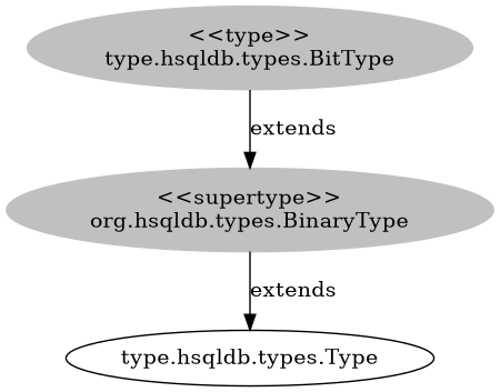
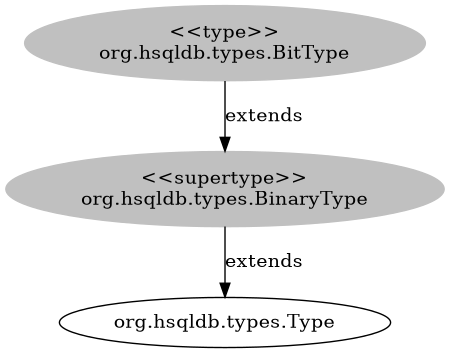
  digraph {
    node [color=grey style=filled]
-   n1 [label="<<type>>\ntype.hsqldb.types.BitType"]
+   n1 [label="<<type>>\norg.hsqldb.types.BitType"]
    n2 [label="<<supertype>>\norg.hsqldb.types.BinaryType"]
-   n3 [label="type.hsqldb.types.Type" color="" style=""]
+   n3 [label="org.hsqldb.types.Type" color="" style=""]
    n1 -> n2 [label=extends]
    n2 -> n3 [label=extends]
  }
